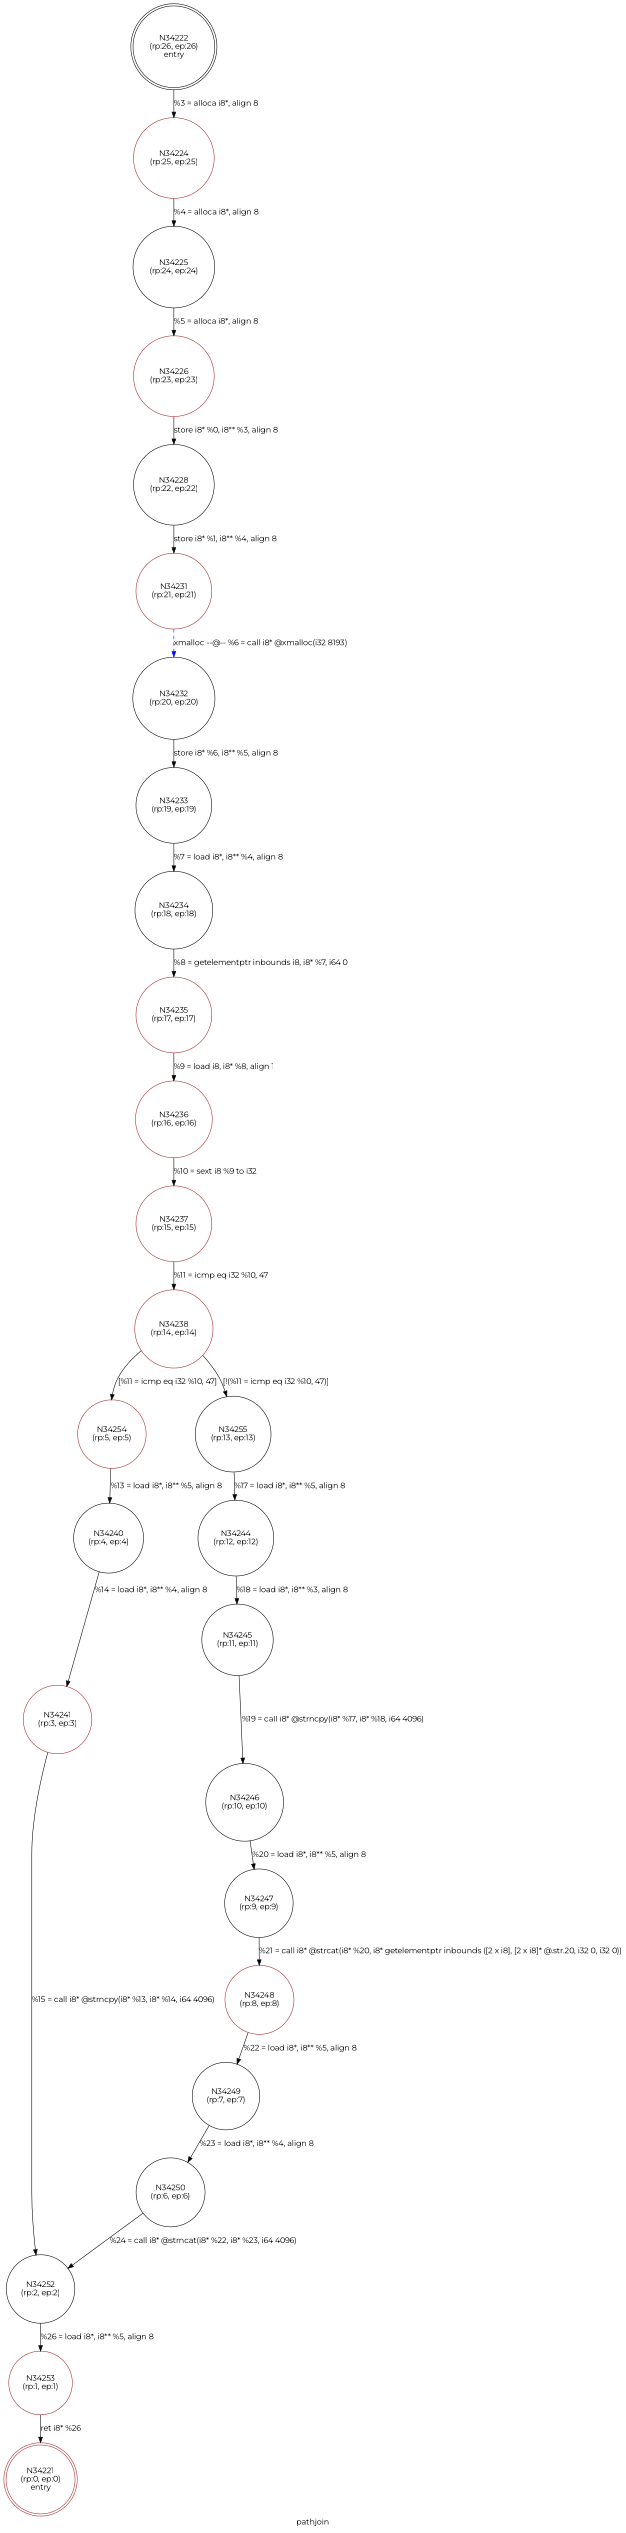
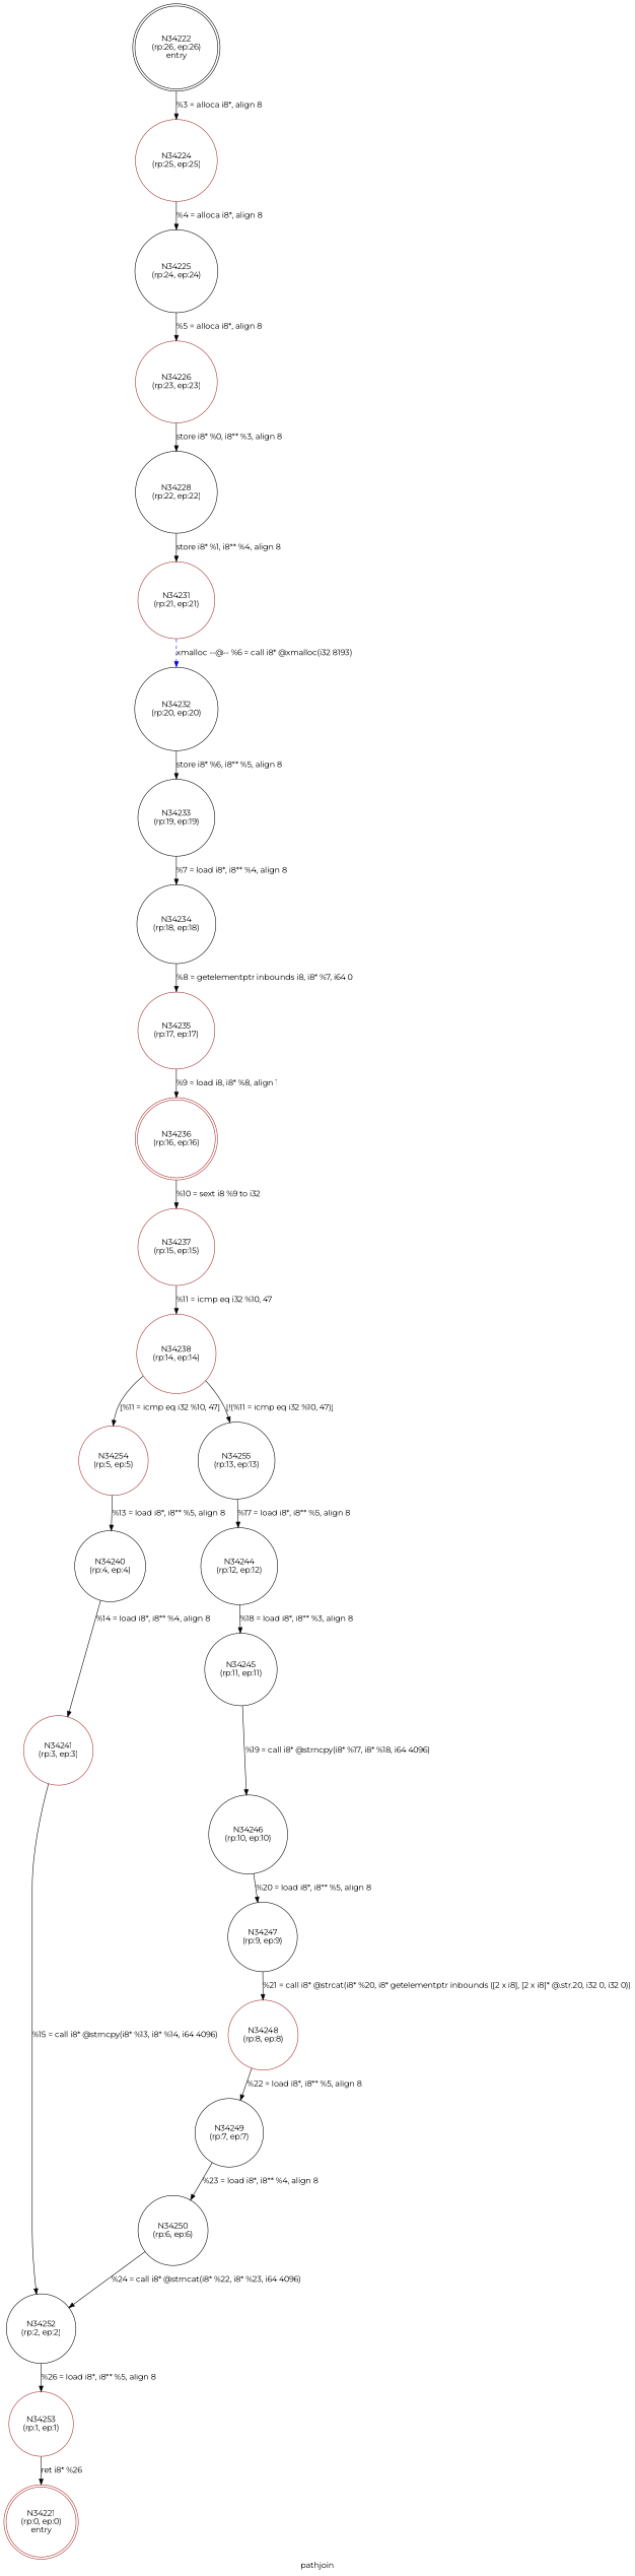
  digraph {
    fontname=Montserrat
    label=pathjoin
    node [color=black fontname=Montserrat shape=circle]
    edge [fontname=Montserrat]
    n1 [color=brown label="N34221\n(rp:0, ep:0)\nentry" shape=doublecircle]
    n2 [label="N34222\n(rp:26, ep:26)\nentry" shape=doublecircle]
    n3 [color=brown label="N34224\n(rp:25, ep:25)"]
    n4 [label="N34225\n(rp:24, ep:24)"]
    n5 [color=brown label="N34226\n(rp:23, ep:23)"]
    n6 [label="N34228\n(rp:22, ep:22)"]
    n7 [color=brown label="N34231\n(rp:21, ep:21)"]
    n8 [label="N34232\n(rp:20, ep:20)"]
    n9 [label="N34233\n(rp:19, ep:19)"]
    n10 [label="N34234\n(rp:18, ep:18)"]
    n11 [color=brown label="N34235\n(rp:17, ep:17)"]
-   n12 [color=brown label="N34236\n(rp:16, ep:16)"]
+   n12 [color=brown label="N34236\n(rp:16, ep:16)" shape=doublecircle]
    n13 [color=brown label="N34237\n(rp:15, ep:15)"]
    n14 [color=brown label="N34238\n(rp:14, ep:14)"]
    n15 [color=brown label="N34254\n(rp:5, ep:5)"]
    n16 [label="N34255\n(rp:13, ep:13)"]
    n17 [label="N34240\n(rp:4, ep:4)"]
    n18 [label="N34244\n(rp:12, ep:12)"]
    n19 [color=brown label="N34241\n(rp:3, ep:3)"]
    n20 [label="N34245\n(rp:11, ep:11)"]
    n21 [label="N34252\n(rp:2, ep:2)"]
    n22 [color=brown label="N34253\n(rp:1, ep:1)"]
    n23 [label="N34246\n(rp:10, ep:10)"]
    n24 [label="N34247\n(rp:9, ep:9)"]
    n25 [color=brown label="N34248\n(rp:8, ep:8)"]
    n26 [label="N34249\n(rp:7, ep:7)"]
    n27 [label="N34250\n(rp:6, ep:6)"]
    n2 -> n3 [label="%3 = alloca i8*, align 8"]
    n3 -> n4 [label="%4 = alloca i8*, align 8"]
    n4 -> n5 [label="%5 = alloca i8*, align 8"]
    n5 -> n6 [label="store i8* %0, i8** %3, align 8"]
    n6 -> n7 [label="store i8* %1, i8** %4, align 8"]
    n7 -> n8 [color=blue label="xmalloc --@-- %6 = call i8* @xmalloc(i32 8193)" style=dashed]
    n8 -> n9 [label="store i8* %6, i8** %5, align 8"]
    n9 -> n10 [label="%7 = load i8*, i8** %4, align 8"]
    n10 -> n11 [label="%8 = getelementptr inbounds i8, i8* %7, i64 0"]
    n11 -> n12 [label="%9 = load i8, i8* %8, align 1"]
    n12 -> n13 [label="%10 = sext i8 %9 to i32"]
    n13 -> n14 [label="%11 = icmp eq i32 %10, 47"]
    n14 -> n15 [label="[%11 = icmp eq i32 %10, 47]"]
    n14 -> n16 [label="[!(%11 = icmp eq i32 %10, 47)]"]
    n15 -> n17 [label="%13 = load i8*, i8** %5, align 8"]
    n16 -> n18 [label="%17 = load i8*, i8** %5, align 8"]
    n17 -> n19 [label="%14 = load i8*, i8** %4, align 8"]
    n18 -> n20 [label="%18 = load i8*, i8** %3, align 8"]
    n19 -> n21 [label="%15 = call i8* @strncpy(i8* %13, i8* %14, i64 4096)"]
    n20 -> n23 [label="%19 = call i8* @strncpy(i8* %17, i8* %18, i64 4096)"]
    n21 -> n22 [label="%26 = load i8*, i8** %5, align 8"]
    n22 -> n1 [label="ret i8* %26"]
    n23 -> n24 [label="%20 = load i8*, i8** %5, align 8"]
    n24 -> n25 [label="%21 = call i8* @strcat(i8* %20, i8* getelementptr inbounds ([2 x i8], [2 x i8]* @.str.20, i32 0, i32 0))"]
    n25 -> n26 [label="%22 = load i8*, i8** %5, align 8"]
    n26 -> n27 [label="%23 = load i8*, i8** %4, align 8"]
    n27 -> n21 [label="%24 = call i8* @strncat(i8* %22, i8* %23, i64 4096)"]
  }
